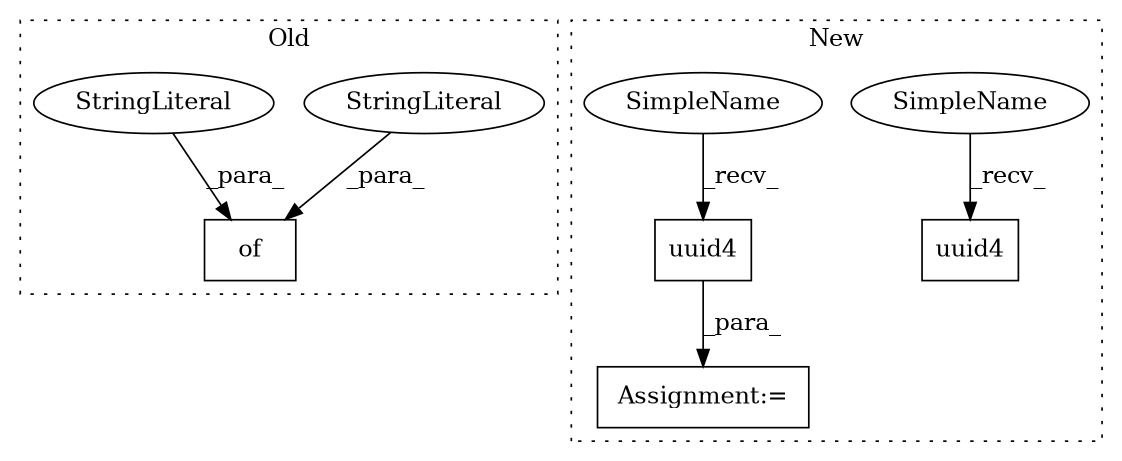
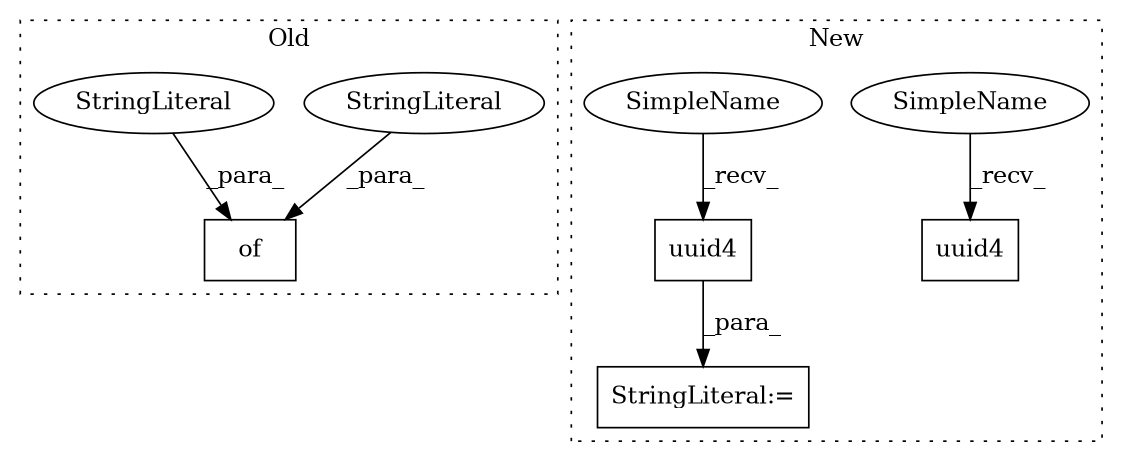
  digraph {
    node [a=32 l=7 shape=box]
    n1 [l="3,1" label=of s="3962,4184"]
    n2 [a=45 l=6 label=StringLiteral s=4131 shape=ellipse]
    n3 [a=45 l=9 label=StringLiteral s=3965 shape=ellipse]
    n4 [label=uuid4 s=4193]
-   n5 [a=7 l=1 label="Assignment:=" s=4187]
+   n5 [a=7 l=1 label="StringLiteral:=" s=4187]
    n6 [label=uuid4 s=4162]
    n7 [a=42 l=4 label=SimpleName s=4157 shape=ellipse]
    n8 [a=42 l=4 label=SimpleName s=4188 shape=ellipse]
    subgraph cluster_1 {
      label=Old
      style=dotted
      n1
      n2
      n3
    }
    subgraph cluster_2 {
      label=New
      style=dotted
      n4
      n5
      n6
      n7
      n8
    }
    n2 -> n1 [label=_para_]
    n3 -> n1 [label=_para_]
    n4 -> n5 [label=_para_]
    n7 -> n6 [label=_recv_]
    n8 -> n4 [label=_recv_]
  }
